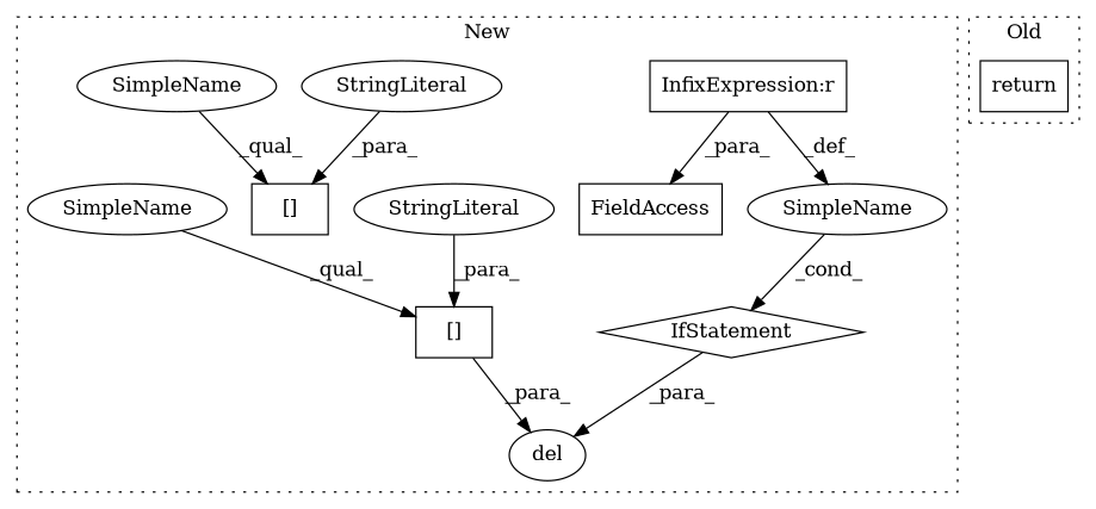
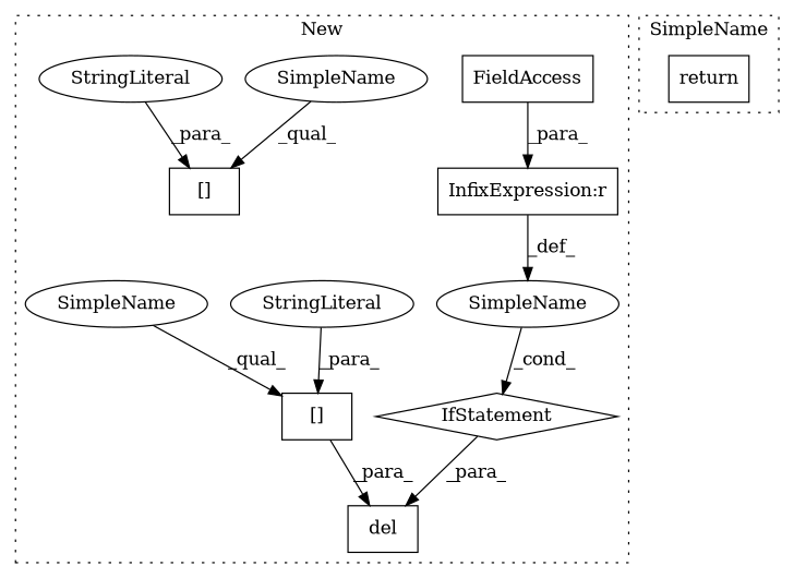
  digraph {
    node [a=42 l="4,1" shape=box]
-   n1 [a=32 label=del s="1374,1391" shape=ellipse]
+   n1 [a=32 label=del s="1374,1391"]
    n2 [a=2 label="[]" s="1378,1390"]
    n3 [a=25 l="4,2" label=IfStatement s="1288,1311" shape=diamond]
    n4 [label=SimpleName shape=ellipse l=""]
    n5 [a=45 l=8 label=StringLiteral s=1382 shape=ellipse]
    n6 [a=27 l=4 label="InfixExpression:r" s=1303]
    n7 [a=22 l=11 label=FieldAccess s=1292]
    n8 [a=2 label="[]" s="1321,1333"]
    n9 [a=45 l=8 label=StringLiteral s=1325 shape=ellipse]
    n10 [l=3 label=SimpleName s=1321 shape=ellipse]
    n11 [l=3 label=SimpleName s=1378 shape=ellipse]
    n12 [a=41 l=7 label=return s=1197]
    subgraph cluster_1 {
      label=New
      style=dotted
      n1
      n2
      n3
      n4
      n5
      n6
      n7
      n8
      n9
      n10
      n11
    }
    subgraph cluster_2 {
-     label=Old
+     label=SimpleName
      style=dotted
      n12
    }
    n2 -> n1 [label=_para_]
    n3 -> n1 [label=_para_]
    n4 -> n3 [label=_cond_]
    n5 -> n2 [label=_para_]
    n6 -> n4 [label=_def_]
-   n6 -> n7 [label=_para_]
+   n7 -> n6 [label=_para_]
    n9 -> n8 [label=_para_]
    n10 -> n8 [label=_qual_]
    n11 -> n2 [label=_qual_]
  }
